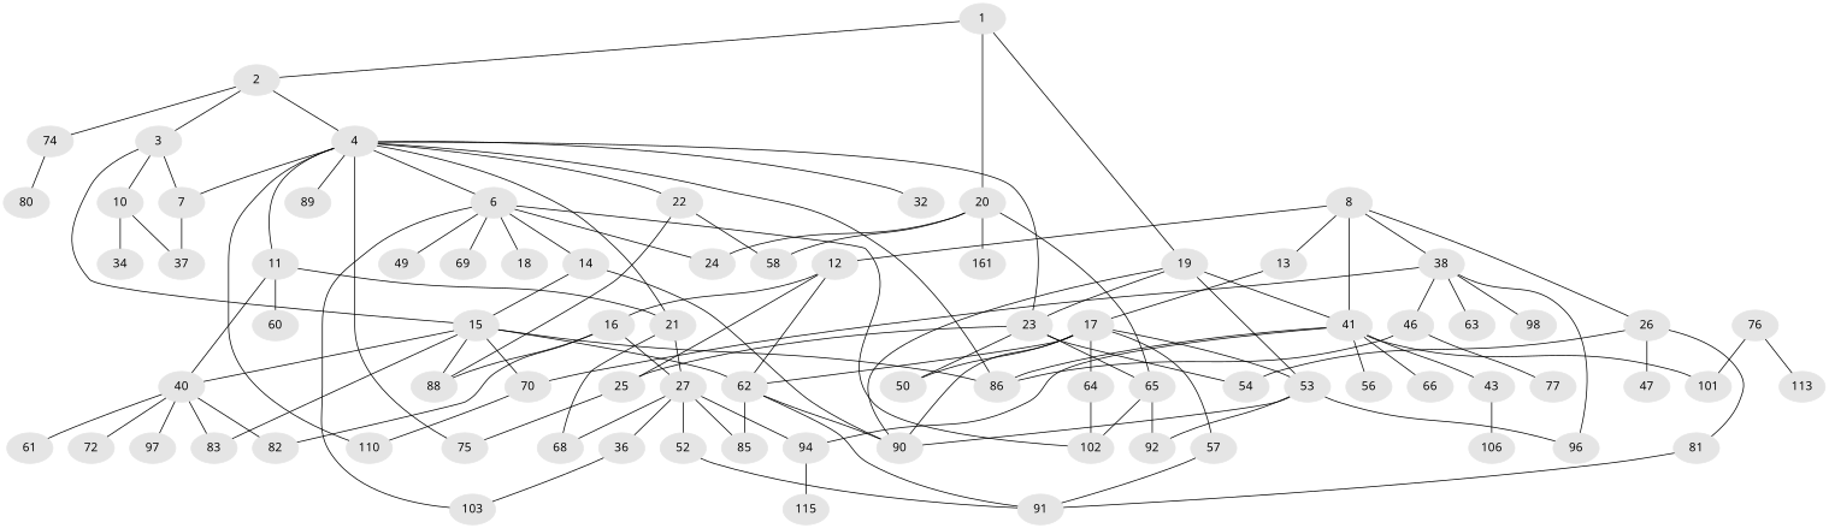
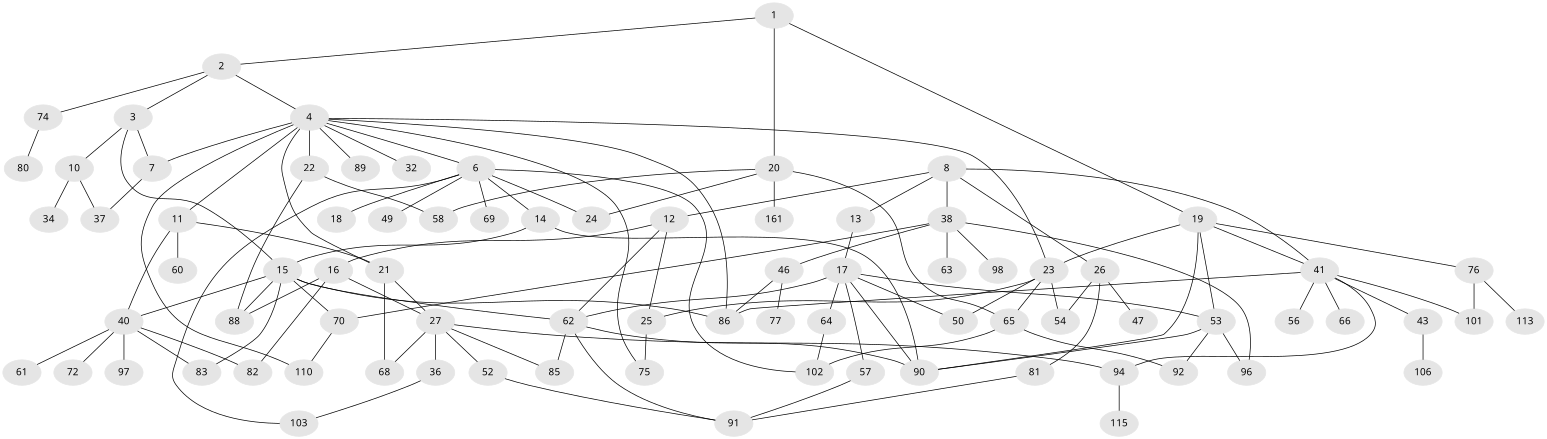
  graph {
    fontname="Noto Sans"
    node [color=gray90 fontname="Noto Sans" style=filled]
    edge [fontname="Noto Sans"]
    1
    2
    19 [super="+55+67"]
    20 [super="+73"]
    3
    4 [super="+9+39+5+51"]
    74
    23 [super="+28+104"]
    41 [super="+45"]
    90
    53 [super="+116"]
    76
    24
    58
    65
    n16 [label=161]
    7 [super="+87"]
    10 [super="+95"]
    15 [super="+31"]
    6 [super="+48"]
    11 [super="+79"]
    21
    22
    32
    75 [super="+84"]
    86
    89
    110
    8
    12
    13 [super="+35"]
    26
    38 [super="+109+78"]
    80
    37
    34
    40
    62 [super="+71"]
    70
    83
    88
    14 [super="+112"]
    18
    49
    69
    102
    103
    60
    27 [super="+42+33"]
    68
    25 [super="+108+44"]
    50 [super="+114"]
    54
    16 [super="+93"]
    17 [super="+29"]
    47
    81
    46
    63
    96
    98
    94
    43
    56 [super="+59"]
    66
    101
    82
    61
    72
    97
    85
    91
    57 [super="+99"]
    64
    36 [super="+100"]
    52
    92
    113
    115
    77
    106
    1 -- 2
    1 -- 19
    1 -- 20
    2 -- 3
    2 -- 4
    2 -- 74
    19 -- 23
    19 -- 41
    19 -- 90
    19 -- 53
+   19 -- 76
    20 -- 24
    20 -- 58
    20 -- 65
    20 -- n16
    3 -- 7
    3 -- 10
    3 -- 15
    4 -- 23
    4 -- 7
    4 -- 6
    4 -- 11
    4 -- 21
    4 -- 22
    4 -- 32
    4 -- 75
    4 -- 86
    4 -- 89
    4 -- 110 [weight=2]
    74 -- 80
    23 -- 65
    23 -- 25
    23 -- 50
    23 -- 54
    41 -- 86
    41 -- 94
    41 -- 43
    41 -- 56
    41 -- 66
    41 -- 101
    53 -- 90
    53 -- 96
    53 -- 92
    76 -- 101
    76 -- 113
    65 -- 102
    65 -- 92
    7 -- 37
    10 -- 37
    10 -- 34
    15 -- 86
    15 -- 40
    15 -- 62
    15 -- 70
    15 -- 83
    15 -- 88
    6 -- 24
    6 -- 14
    6 -- 18
    6 -- 49
    6 -- 69
    6 -- 102
    6 -- 103
    11 -- 21
    11 -- 40
    11 -- 60
    21 -- 27
    21 -- 68
    22 -- 58
    22 -- 88
    8 -- 41
    8 -- 12
    8 -- 13
    8 -- 26
    8 -- 38
    12 -- 62
    12 -- 25
    12 -- 16
    13 -- 17
    26 -- 54
    26 -- 47
    26 -- 81
    38 -- 70
    38 -- 46 [weight=2]
    38 -- 63
    38 -- 96
    38 -- 98 [weight=2]
    40 -- 83
    40 -- 82
    40 -- 61
    40 -- 72
    40 -- 97
    62 -- 90
    62 -- 85
    62 -- 91
    70 -- 110
    14 -- 90
    14 -- 15
    27 -- 68
    27 -- 94
    27 -- 85
    27 -- 36
    27 -- 52
    25 -- 75
    16 -- 88
    16 -- 27
    16 -- 82
    17 -- 90
    17 -- 53
    17 -- 62
    17 -- 50
    17 -- 57
    17 -- 64
    81 -- 91
    46 -- 86
    46 -- 77
    94 -- 115
    43 -- 106
    57 -- 91
    64 -- 102
    36 -- 103
    52 -- 91
  }
